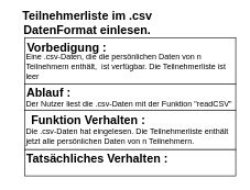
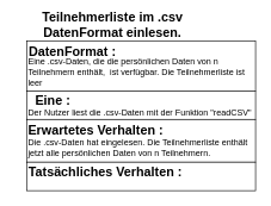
  <mxCell id="0" />
  <mxCell id="1" parent="0" />
  <mxCell id="2" value="" style="rounded=0;whiteSpace=wrap;html=1;" vertex="1" parent="1"><mxGeometry x="37" y="57" width="320" height="70" as="geometry" /></mxCell>
- <mxCell id="3" value="&lt;font style=&quot;font-size: 18px;&quot;&gt;&lt;b&gt;Vorbedigung :&lt;/b&gt;&lt;/font&gt;" style="text;html=1;strokeColor=none;fillColor=none;align=center;verticalAlign=middle;whiteSpace=wrap;rounded=0;" vertex="1" parent="1"><mxGeometry x="31" y="57" width="140" height="30" as="geometry" /></mxCell>
+ <mxCell id="3" value="&lt;font style=&quot;font-size: 18px;&quot;&gt;&lt;b&gt;DatenFormat :&lt;/b&gt;&lt;/font&gt;" style="text;html=1;strokeColor=none;fillColor=none;align=center;verticalAlign=middle;whiteSpace=wrap;rounded=0;" vertex="1" parent="1"><mxGeometry x="31" y="57" width="140" height="30" as="geometry" /></mxCell>
  <mxCell id="4" value="&lt;div align=&quot;left&quot;&gt;Eine .csv-Daten, die die persönlichen Daten von n Teilnehmern enthält,&amp;nbsp; ist verfügbar. Die Teilnehmerliste ist leer&lt;br&gt;&lt;/div&gt;" style="text;html=1;strokeColor=none;fillColor=none;align=left;verticalAlign=middle;whiteSpace=wrap;rounded=0;" vertex="1" parent="1"><mxGeometry x="37" y="81" width="319" height="40" as="geometry" /></mxCell>
  <mxCell id="5" value="" style="rounded=0;whiteSpace=wrap;html=1;" vertex="1" parent="1"><mxGeometry x="37" y="127" width="320" height="40" as="geometry" /></mxCell>
- <mxCell id="6" value="&lt;font style=&quot;font-size: 18px;&quot;&gt;&lt;b&gt;Ablauf :&lt;br&gt;&lt;/b&gt;&lt;/font&gt;" style="text;html=1;strokeColor=none;fillColor=none;align=center;verticalAlign=middle;whiteSpace=wrap;rounded=0;" vertex="1" parent="1"><mxGeometry x="20" y="126" width="107" height="30" as="geometry" /></mxCell>
+ <mxCell id="6" value="&lt;font style=&quot;font-size: 18px;&quot;&gt;&lt;b&gt;Eine :&lt;br&gt;&lt;/b&gt;&lt;/font&gt;" style="text;html=1;strokeColor=none;fillColor=none;align=center;verticalAlign=middle;whiteSpace=wrap;rounded=0;" vertex="1" parent="1"><mxGeometry x="20" y="126" width="107" height="30" as="geometry" /></mxCell>
  <mxCell id="7" value="&lt;div&gt;Der Nutzer liest die .csv-Daten mit der Funktion &quot;readCSV&quot;&lt;/div&gt;" style="text;html=1;strokeColor=none;fillColor=none;align=left;verticalAlign=middle;whiteSpace=wrap;rounded=0;" vertex="1" parent="1"><mxGeometry x="37" y="138" width="319" height="40" as="geometry" /></mxCell>
- <mxCell id="8" value="&lt;font style=&quot;font-size: 18px;&quot;&gt;&lt;b&gt;Teilnehmerliste im .csv DatenFormat einlesen.&lt;br&gt;&lt;/b&gt;&lt;/font&gt;" style="text;html=1;strokeColor=none;fillColor=none;align=center;verticalAlign=middle;whiteSpace=wrap;rounded=0;" vertex="1" parent="1"><mxGeometry x="22" y="20" width="220" height="30" as="geometry" /></mxCell>
+ <mxCell id="8" value="&lt;font style=&quot;font-size: 18px;&quot;&gt;&lt;b&gt;Teilnehmerliste im .csv DatenFormat einlesen.&lt;br&gt;&lt;/b&gt;&lt;/font&gt;" style="text;html=1;strokeColor=none;fillColor=none;align=center;verticalAlign=middle;whiteSpace=wrap;rounded=0;" vertex="1" parent="1"><mxGeometry x="47" y="20" width="220" height="30" as="geometry" /></mxCell>
  <mxCell id="9" value="" style="rounded=0;whiteSpace=wrap;html=1;" vertex="1" parent="1"><mxGeometry x="37" y="167" width="320" height="60" as="geometry" /></mxCell>
  <mxCell id="10" value="&lt;div&gt;Die .csv-Daten hat eingelesen. Die Teilnehmerliste enthält&lt;/div&gt;&lt;div&gt;jetzt alle persönlichen Daten von n Teilnehmern.&lt;br&gt;&lt;/div&gt;" style="text;html=1;strokeColor=none;fillColor=none;align=left;verticalAlign=middle;whiteSpace=wrap;rounded=0;" vertex="1" parent="1"><mxGeometry x="37" y="187" width="319" height="40" as="geometry" /></mxCell>
- <mxCell id="11" value="&lt;font style=&quot;font-size: 18px;&quot;&gt;&lt;b&gt;Funktion Verhalten :&lt;br&gt;&lt;/b&gt;&lt;/font&gt;" style="text;html=1;strokeColor=none;fillColor=none;align=center;verticalAlign=middle;whiteSpace=wrap;rounded=0;" vertex="1" parent="1"><mxGeometry x="30" y="167" width="207" height="30" as="geometry" /></mxCell>
+ <mxCell id="11" value="&lt;font style=&quot;font-size: 18px;&quot;&gt;&lt;b&gt;Erwartetes Verhalten :&lt;br&gt;&lt;/b&gt;&lt;/font&gt;" style="text;html=1;strokeColor=none;fillColor=none;align=center;verticalAlign=middle;whiteSpace=wrap;rounded=0;" vertex="1" parent="1"><mxGeometry x="30" y="167" width="207" height="30" as="geometry" /></mxCell>
  <mxCell id="12" value="" style="rounded=0;whiteSpace=wrap;html=1;" vertex="1" parent="1"><mxGeometry x="37" y="227" width="320" height="40" as="geometry" /></mxCell>
  <mxCell id="13" value="&lt;font style=&quot;font-size: 18px;&quot;&gt;&lt;b&gt;Tatsächliches Verhalten :&lt;br&gt;&lt;/b&gt;&lt;/font&gt;" style="text;html=1;strokeColor=none;fillColor=none;align=center;verticalAlign=middle;whiteSpace=wrap;rounded=0;" vertex="1" parent="1"><mxGeometry x="28" y="227" width="238" height="30" as="geometry" /></mxCell>
